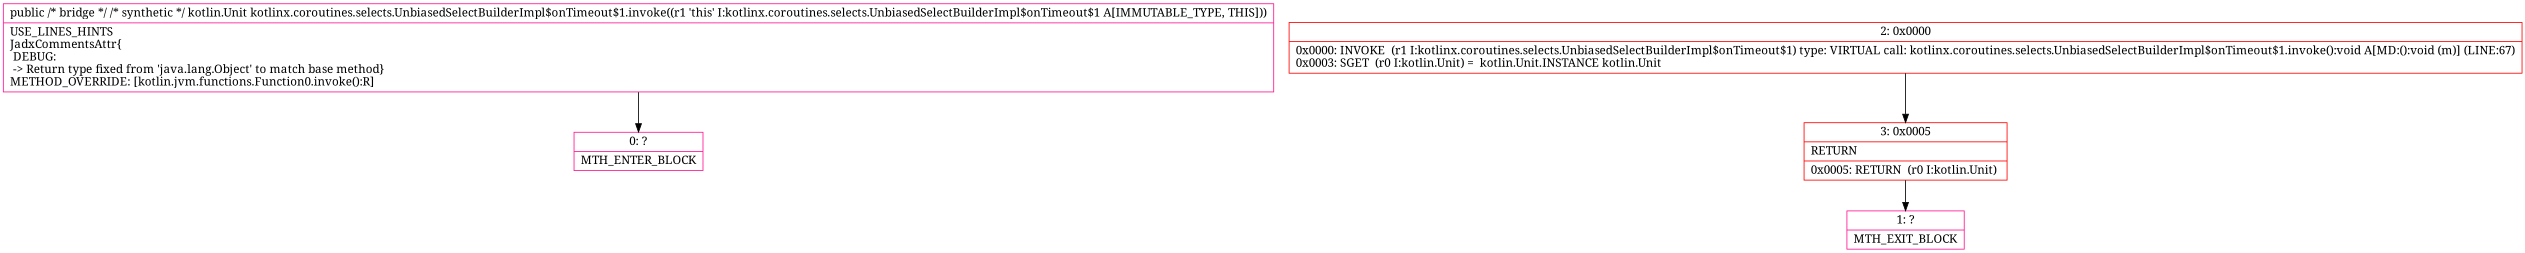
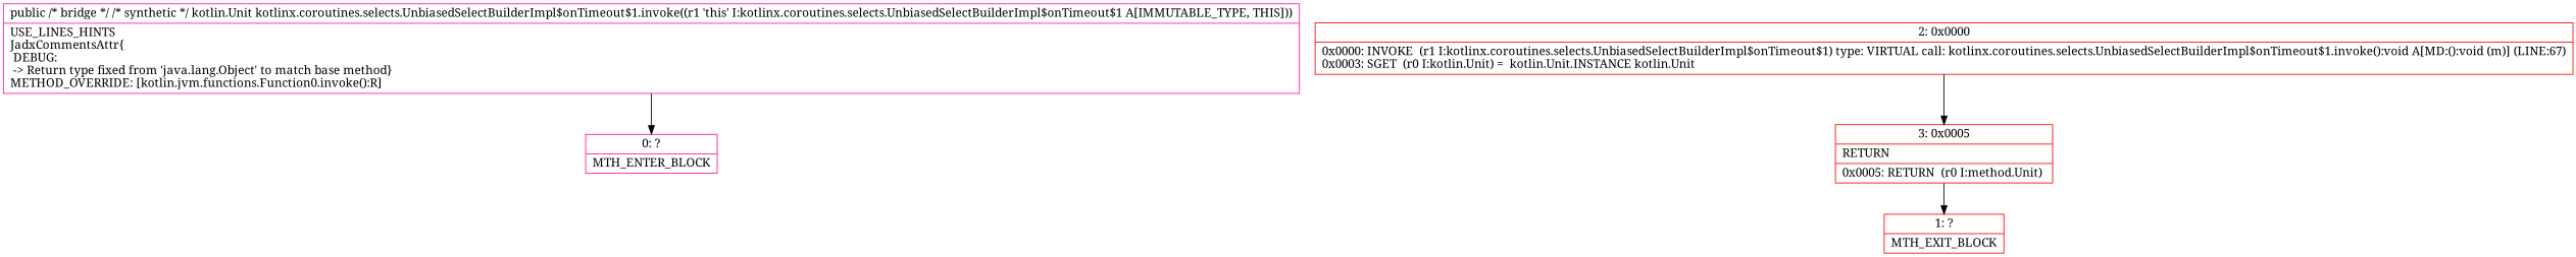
  digraph {
    fontname="Noto Serif"
    node [color=deeppink fontname="Noto Serif" shape=record]
    edge [fontname="Noto Serif"]
    n1 [label="{0\:\ ?|MTH_ENTER_BLOCK\l}"]
    n2 [color=red label="{2\:\ 0x0000|0x0000: INVOKE  (r1 I:kotlinx.coroutines.selects.UnbiasedSelectBuilderImpl$onTimeout$1) type: VIRTUAL call: kotlinx.coroutines.selects.UnbiasedSelectBuilderImpl$onTimeout$1.invoke():void A[MD:():void (m)] (LINE:67)\l0x0003: SGET  (r0 I:kotlin.Unit) =  kotlin.Unit.INSTANCE kotlin.Unit \l}"]
-   n3 [color=red label="{3\:\ 0x0005|RETURN\l|0x0005: RETURN  (r0 I:kotlin.Unit) \l}"]
-   n4 [label="{1\:\ ?|MTH_EXIT_BLOCK\l}"]
+   n3 [color=red label="{3\:\ 0x0005|RETURN\l|0x0005: RETURN  (r0 I:method.Unit) \l}"]
+   n4 [color=red label="{1\:\ ?|MTH_EXIT_BLOCK\l}"]
    n5 [label="{public \/* bridge *\/ \/* synthetic *\/ kotlin.Unit kotlinx.coroutines.selects.UnbiasedSelectBuilderImpl$onTimeout$1.invoke((r1 'this' I:kotlinx.coroutines.selects.UnbiasedSelectBuilderImpl$onTimeout$1 A[IMMUTABLE_TYPE, THIS]))  | USE_LINES_HINTS\lJadxCommentsAttr\{\l DEBUG: \l \-\> Return type fixed from 'java.lang.Object' to match base method\}\lMETHOD_OVERRIDE: [kotlin.jvm.functions.Function0.invoke():R]\l}"]
    n2 -> n3
    n3 -> n4
    n5 -> n1
  }
